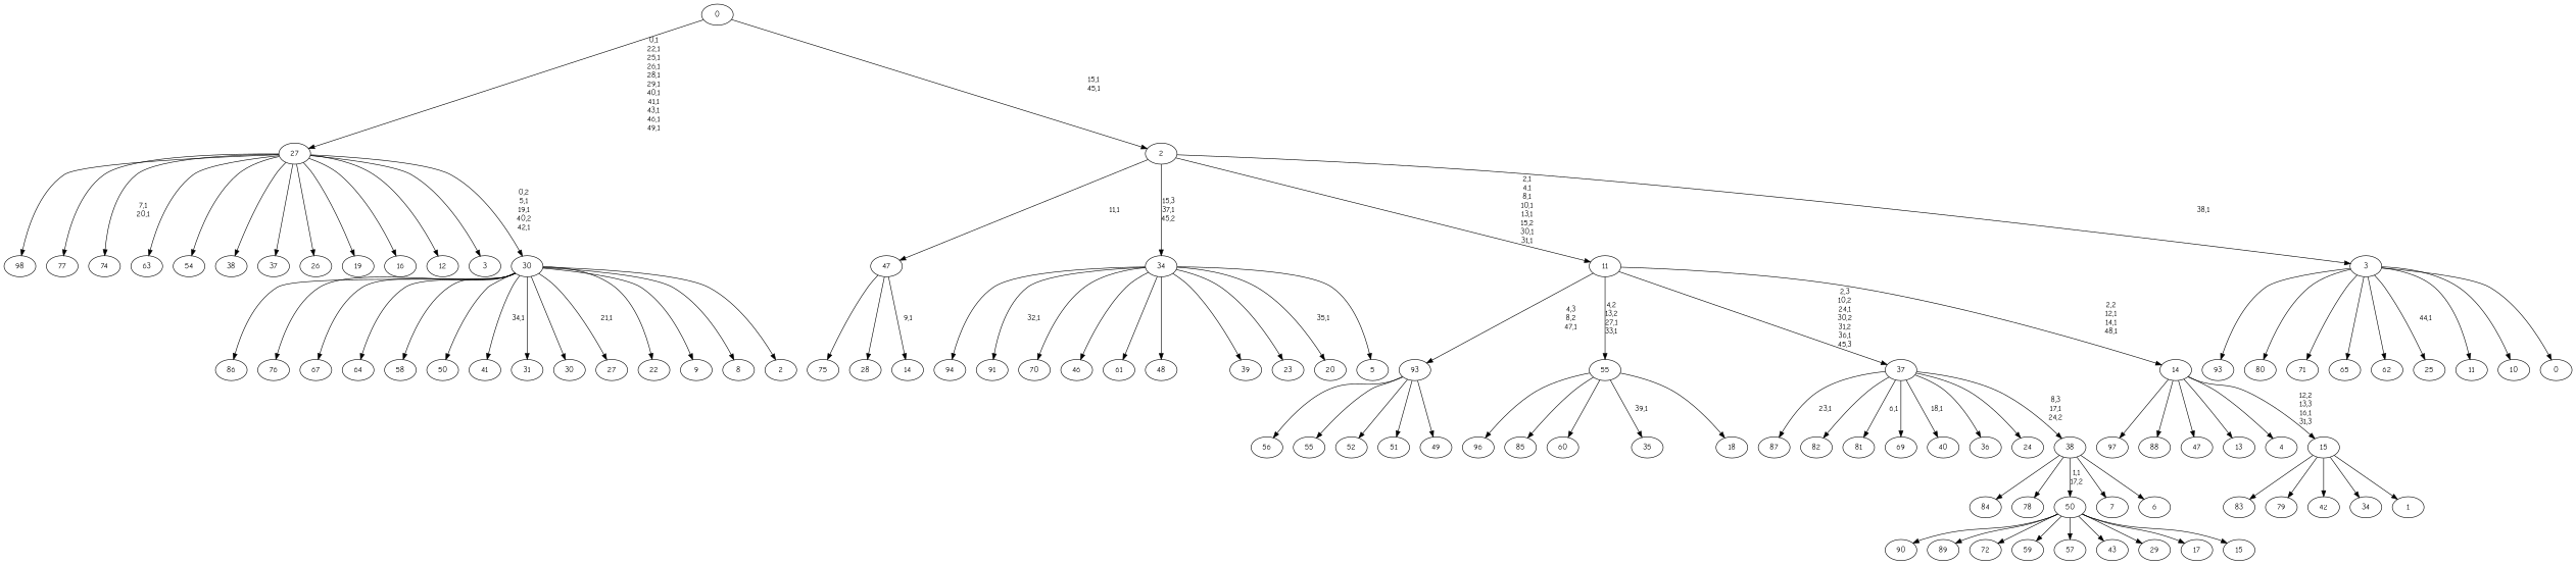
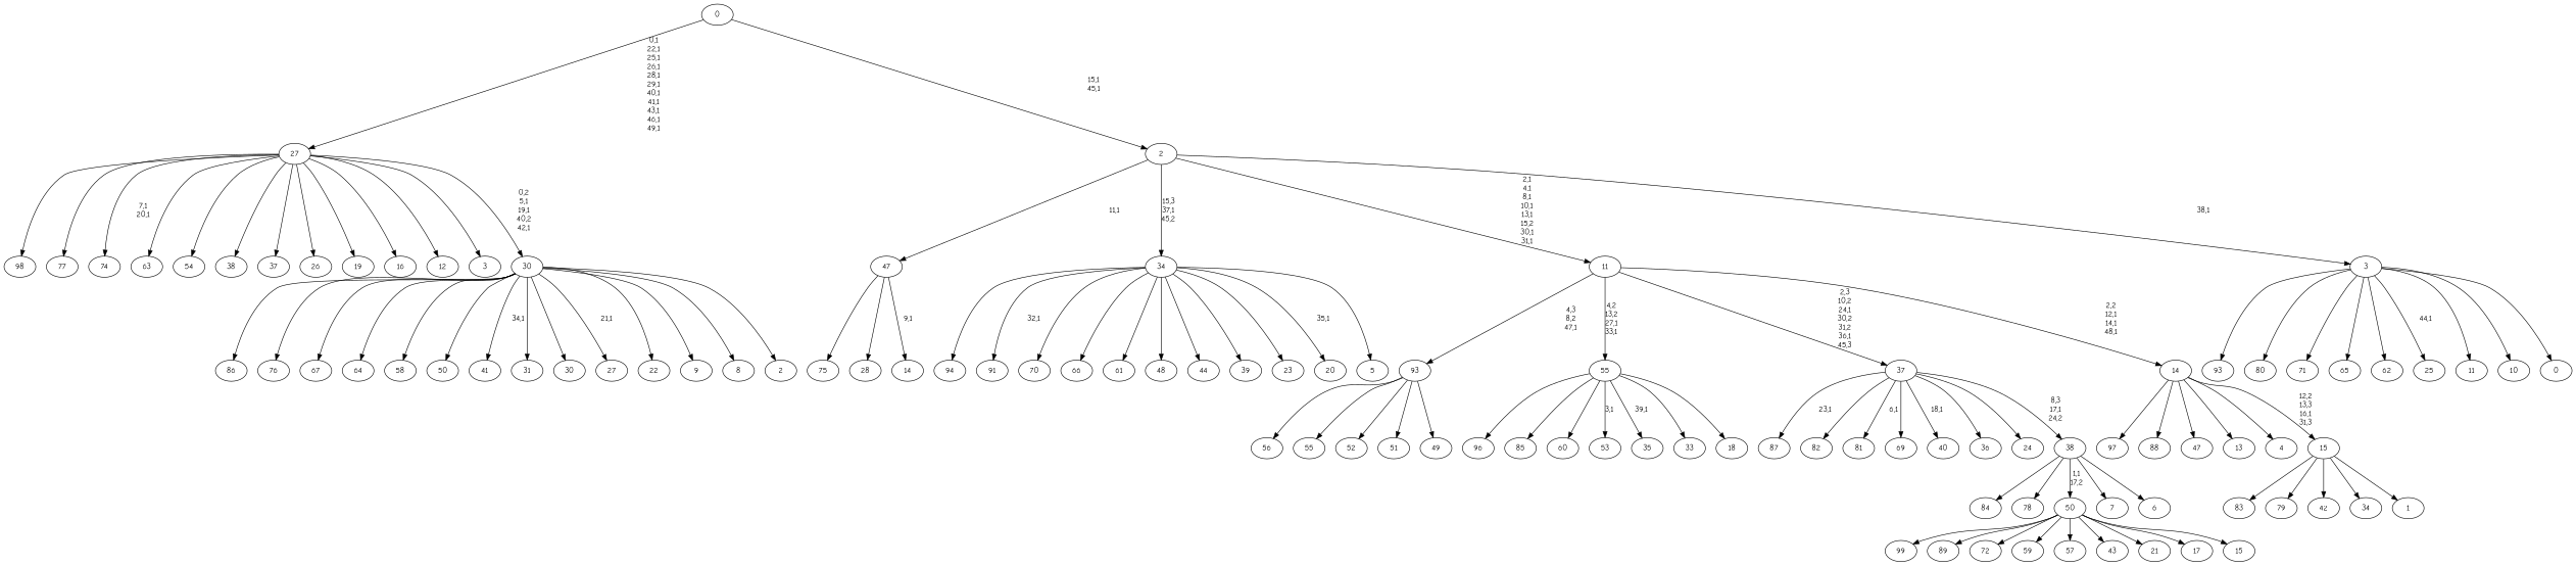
  digraph {
    fontname="Comic Neue"
    node [fontname="Comic Neue"]
    edge [fontname="Comic Neue"]
-   n1 [label=90]
+   n1 [label=99]
    n2 [label=98]
    n3 [label=97]
    n4 [label=96]
    n5 [label=94]
    n6 [label=93]
    n7 [label=91]
    n8 [label=89]
    n9 [label=88]
    n10 [label=87]
    n11 [label=86]
    n12 [label=85]
    n13 [label=84]
    n14 [label=83]
    n15 [label=82]
    n16 [label=81]
    n17 [label=80]
    n18 [label=79]
    n19 [label=78]
    n20 [label=77]
    n21 [label=76]
    n22 [label=75]
    n23 [label=74]
    n24 [label=72]
    n25 [label=71]
    n26 [label=70]
    n27 [label=69]
    n28 [label=67]
-   n29 [label=46]
+   n29 [label=66]
    n30 [label=65]
    n31 [label=64]
    n32 [label=63]
    n33 [label=62]
    n34 [label=61]
    n35 [label=60]
    n36 [label=59]
    n37 [label=58]
    n38 [label=57]
    n39 [label=56]
    n40 [label=55]
    n41 [label=54]
+   n42 [label=53]
    n43 [label=52]
    n44 [label=51]
    n45 [label=50]
    n46 [label=49]
    93
    n48 [label=48]
    n49 [label=47]
+   n50 [label=44]
    n51 [label=43]
    n52 [label=42]
    n53 [label=41]
    n54 [label=40]
    n55 [label=39]
    n56 [label=38]
    n57 [label=37]
    n58 [label=36]
    n59 [label=35]
    n60 [label=34]
+   n61 [label=33]
    n62 [label=31]
    n63 [label=30]
-   n64 [label=29]
+   n64 [label=21]
    n65 [label=28]
    n66 [label=27]
    n67 [label=26]
    n68 [label=25]
    n69 [label=24]
    n70 [label=23]
    n71 [label=22]
    n72 [label=20]
    n73 [label=19]
    n74 [label=18]
    55
    n76 [label=17]
    n77 [label=16]
    n78 [label=15]
    50
    n80 [label=14]
    47
    n82 [label=13]
    n83 [label=12]
    n84 [label=11]
    n85 [label=10]
    n86 [label=9]
    n87 [label=8]
    n88 [label=7]
    n89 [label=6]
    38
    37
    n92 [label=5]
    34
    n94 [label=4]
    n95 [label=3]
    n96 [label=2]
    30
    27
    n99 [label=1]
    15
    14
    11
    n103 [label=0]
    3
    2
    0
    93 -> n39
    93 -> n40
    93 -> n43
    93 -> n44
    93 -> n46
    55 -> n4
    55 -> n12
    55 -> n35
+   55 -> n42 [label="3,1"]
    55 -> n59 [label="39,1"]
+   55 -> n61
    55 -> n74
    50 -> n1
    50 -> n8
    50 -> n24
    50 -> n36
    50 -> n38
    50 -> n51
    50 -> n64
    50 -> n76
    50 -> n78
    47 -> n22
    47 -> n65
    47 -> n80 [label="9,1"]
    38 -> n13
    38 -> n19
    38 -> 50 [label="1,1\n17,2"]
    38 -> n88
    38 -> n89
    37 -> n10 [label="23,1"]
    37 -> n15
    37 -> n16 [label="6,1"]
    37 -> n27
    37 -> n54 [label="18,1"]
    37 -> n58
    37 -> n69
    37 -> 38 [label="8,3\n17,1\n24,2"]
    34 -> n5
    34 -> n7 [label="32,1"]
    34 -> n26
    34 -> n29
    34 -> n34
    34 -> n48
+   34 -> n50
    34 -> n55
    34 -> n70
    34 -> n72 [label="35,1"]
    34 -> n92
    30 -> n11
    30 -> n21
    30 -> n28
    30 -> n31
    30 -> n37
    30 -> n45
    30 -> n53 [label="34,1"]
    30 -> n62
    30 -> n63
    30 -> n66 [label="21,1"]
    30 -> n71
    30 -> n86
    30 -> n87
    30 -> n96
    27 -> n2
    27 -> n20
    27 -> n23 [label="7,1\n20,1"]
    27 -> n32
    27 -> n41
    27 -> n56
    27 -> n57
    27 -> n67
    27 -> n73
    27 -> n77
    27 -> n83
    27 -> n95
    27 -> 30 [label="0,2\n5,1\n19,1\n40,2\n42,1"]
    15 -> n14
    15 -> n18
    15 -> n52
    15 -> n60
    15 -> n99
    14 -> n3
    14 -> n9
    14 -> n49
    14 -> n82
    14 -> n94
    14 -> 15 [label="12,2\n13,3\n16,1\n31,3"]
    11 -> 93 [label="4,3\n8,2\n47,1"]
    11 -> 55 [label="4,2\n13,2\n27,1\n33,1"]
    11 -> 37 [label="2,3\n10,2\n24,1\n30,2\n31,2\n36,1\n45,3"]
    11 -> 14 [label="2,2\n12,1\n14,1\n48,1"]
    3 -> n6
    3 -> n17
    3 -> n25
    3 -> n30
    3 -> n33
    3 -> n68 [label="44,1"]
    3 -> n84
    3 -> n85
    3 -> n103
    2 -> 47 [label="11,1"]
    2 -> 34 [label="15,3\n37,1\n45,2"]
    2 -> 11 [label="2,1\n4,1\n8,1\n10,1\n13,1\n15,2\n30,1\n31,1"]
    2 -> 3 [label="38,1"]
    0 -> 27 [label="0,1\n22,1\n25,1\n26,1\n28,1\n29,1\n40,1\n41,1\n43,1\n46,1\n49,1"]
    0 -> 2 [label="15,1\n45,1"]
  }
